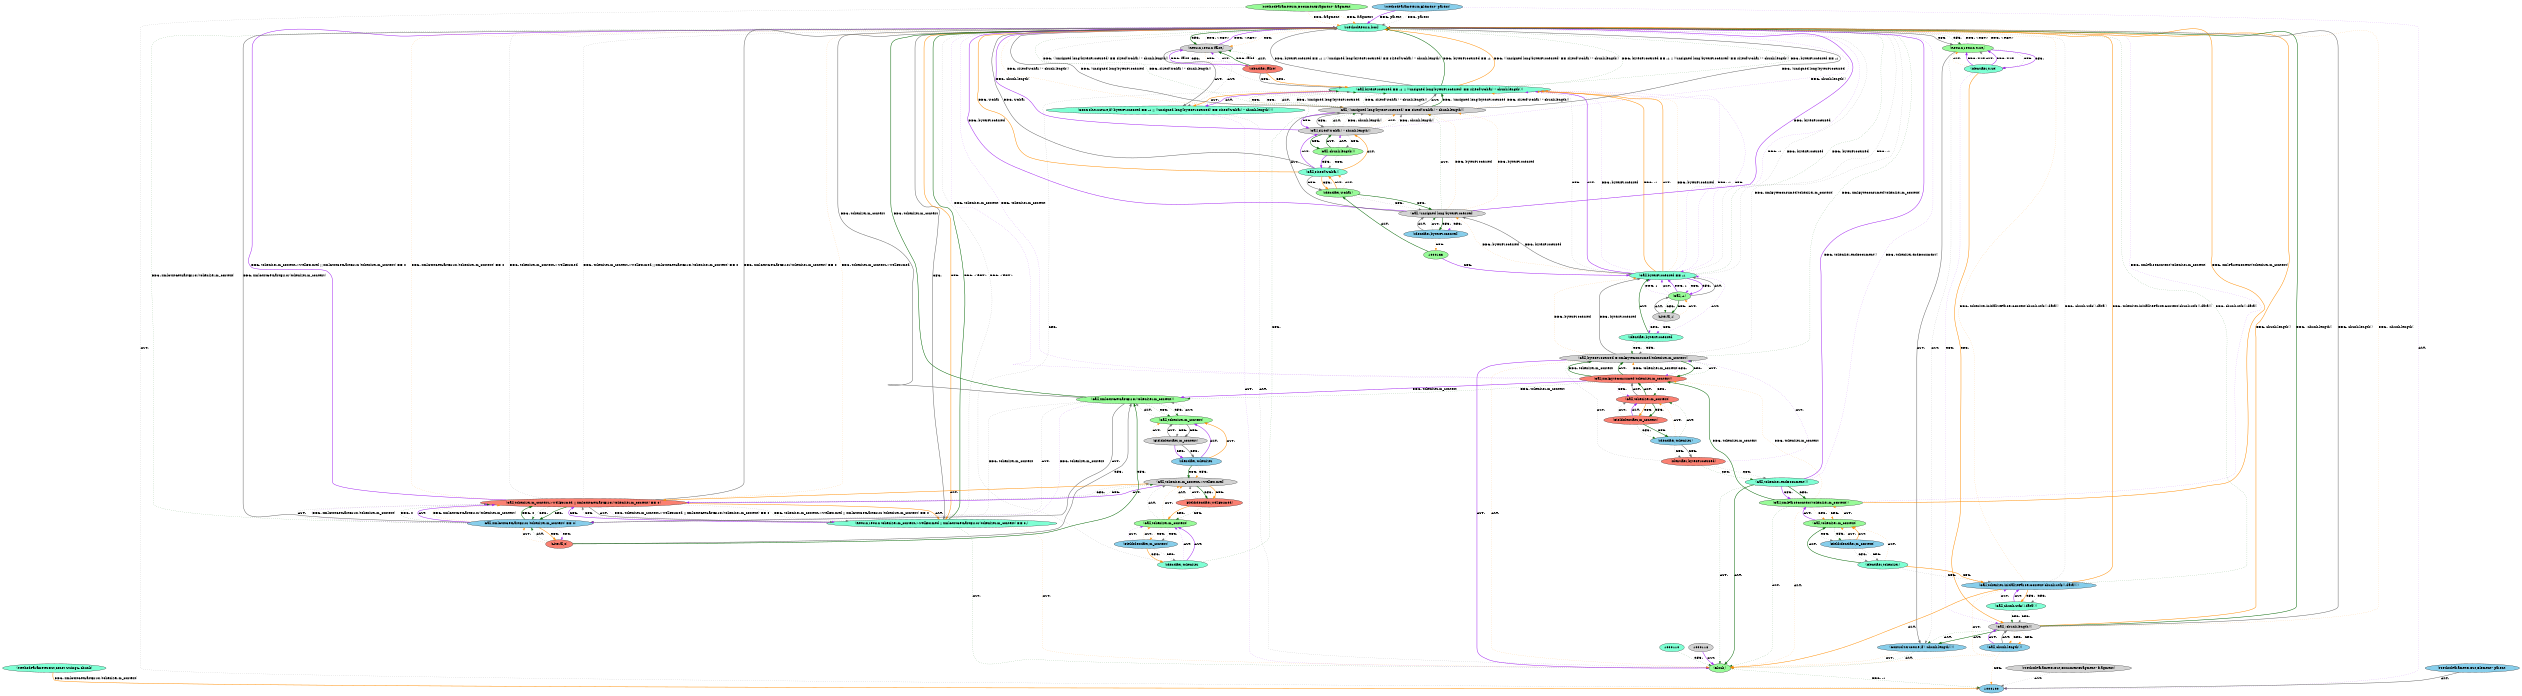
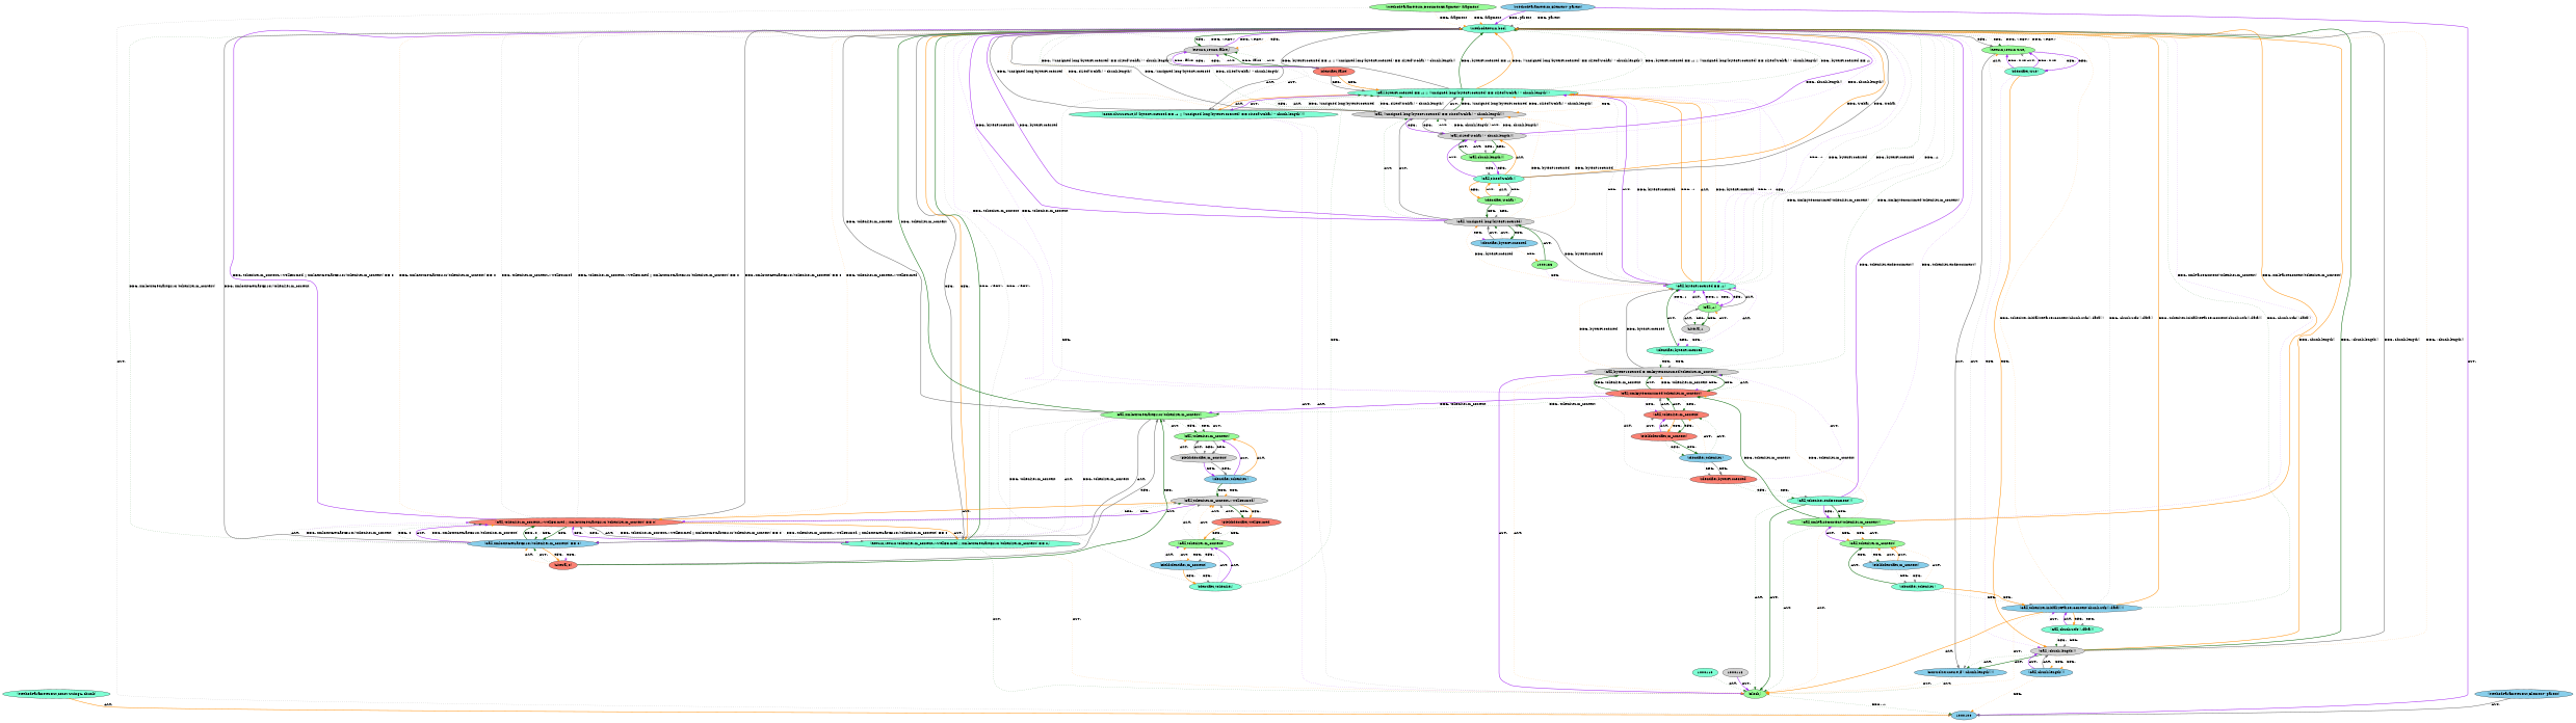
  digraph {
    node [fillcolor=aquamarine style=filled]
    edge [color=gray40 style=dotted]
    n1 [label="(MethodReturn,bool)"]
    n2 [fillcolor=lightgrey label="(Return,return false;)"]
    n3 [label="(Return,return tokenizer.m_context->wellFormed || xmlCtxtGetLastError(tokenizer.m_context) == 0;)"]
    n4 [fillcolor=palegreen label="(Return,return true;)"]
    n5 [label="(ControlStructure,if (bytesProcessed == -1 || ((unsigned long)bytesProcessed) == sizeof(UChar) * chunk.length()))"]
    n6 [fillcolor=salmon label="(Identifier,false)"]
    n7 [fillcolor=palegreen label="(Block,)"]
    n8 [fillcolor=salmon label="(Call,tokenizer.m_context->wellFormed || xmlCtxtGetLastError(tokenizer.m_context) == 0)"]
    n9 [fillcolor=skyblue label="(ControlStructure,if (!chunk.length()))"]
    n10 [label="(Identifier,true)"]
    1000100 [fillcolor=skyblue]
    n12 [label="(MethodParameterOut,const String& chunk)"]
    n13 [fillcolor=palegreen label="(MethodParameterIn,DocumentFragment* fragment)"]
-   n14 [fillcolor=lightgrey label="(MethodParameterOut,DocumentFragment* fragment)"]
    n15 [fillcolor=skyblue label="(MethodParameterIn,Element* parent)"]
    n16 [fillcolor=skyblue label="(MethodParameterOut,Element* parent)"]
    n17 [fillcolor=palegreen label="(Call,tokenizer.m_context)"]
    n18 [fillcolor=skyblue label="(FieldIdentifier,m_context)"]
    n19 [fillcolor=palegreen label="(Call,xmlParseContent(tokenizer.m_context))"]
    n20 [label="(Identifier,tokenizer)"]
    n21 [fillcolor=salmon label="(Call,xmlByteConsumed(tokenizer.m_context))"]
    n22 [fillcolor=skyblue label="(Call,tokenizer.initializeParserContext(chunk.utf8().data()))"]
    n23 [label="(Call,chunk.utf8().data())"]
    n24 [fillcolor=lightgrey label="(Call,bytesProcessed = xmlByteConsumed(tokenizer.m_context))"]
    n25 [fillcolor=salmon label="(Call,tokenizer.m_context)"]
    n26 [fillcolor=palegreen label="(Call,xmlCtxtGetLastError(tokenizer.m_context))"]
    n27 [label="(Call,tokenizer.endDocument())"]
    n28 [label="(Call,bytesProcessed == -1)"]
    n29 [fillcolor=palegreen label="(Call,-1)"]
    n30 [label="(Call,bytesProcessed == -1 || ((unsigned long)bytesProcessed) == sizeof(UChar) * chunk.length())"]
    n31 [fillcolor=lightgrey label="(Call,(unsigned long)bytesProcessed)"]
    n32 [fillcolor=salmon label="(Identifier,bytesProcessed)"]
    n33 [fillcolor=salmon label="(FieldIdentifier,m_context)"]
    n34 [fillcolor=skyblue label="(Call,xmlCtxtGetLastError(tokenizer.m_context) == 0)"]
    n35 [fillcolor=palegreen label="(Call,tokenizer.m_context)"]
    n36 [fillcolor=skyblue label="(Identifier,tokenizer)"]
    n37 [fillcolor=lightgrey label="(Literal,1)"]
    n38 [label="(Identifier,bytesProcessed)"]
    n39 [fillcolor=lightgrey label="(Call,((unsigned long)bytesProcessed) == sizeof(UChar) * chunk.length())"]
    n40 [fillcolor=lightgrey label="(Call,sizeof(UChar) * chunk.length())"]
    n41 [fillcolor=palegreen label="(Call,chunk.length())"]
    n42 [fillcolor=skyblue label="(Identifier,bytesProcessed)"]
    1000133 [fillcolor=palegreen]
    n44 [label="(Call,sizeof(UChar))"]
    n45 [fillcolor=palegreen label="(Identifier,UChar)"]
    n46 [fillcolor=lightgrey label="(Call,tokenizer.m_context->wellFormed)"]
    n47 [fillcolor=salmon label="(FieldIdentifier,wellFormed)"]
    n48 [fillcolor=salmon label="(Literal,0)"]
    n49 [fillcolor=palegreen label="(Call,tokenizer.m_context)"]
    n50 [fillcolor=skyblue label="(FieldIdentifier,m_context)"]
    n51 [label="(Identifier,tokenizer)"]
    n52 [fillcolor=lightgrey label="(FieldIdentifier,m_context)"]
    n53 [fillcolor=skyblue label="(Identifier,tokenizer)"]
    n54 [fillcolor=lightgrey label="(Call,!chunk.length())"]
    n55 [fillcolor=skyblue label="(Call,chunk.length())"]
    1000110
    1000118 [fillcolor=lightgrey]
    n1 -> n2 [color=darkorange label="CFG: "]
    n1 -> n2 [color=darkgreen label="CFG: " style=bold]
    n1 -> n3 [label="CFG: " style=bold]
    n1 -> n3 [color=darkorange label="CFG: " style=bold]
    n1 -> n4 [label="CFG: " style=bold]
    n1 -> n4 [color=darkgreen label="CFG: "]
    n2 -> n1 [color=purple label="DDG: <RET>"]
    n2 -> n1 [color=purple label="DDG: <RET>" style=bold]
    n2 -> n5 [label="AST: "]
    n2 -> n5 [label="AST: " style=bold]
    n2 -> n6 [color=purple label="CFG: "]
    n2 -> n6 [color=darkorange label="CFG: "]
    n3 -> n1 [color=darkgreen label="DDG: <RET>" style=bold]
    n3 -> n1 [label="DDG: <RET>"]
    n3 -> n7 [color=darkgreen label="AST: "]
    n3 -> n7 [color=darkorange label="AST: "]
    n3 -> n8 [color=purple label="CFG: " style=bold]
    n3 -> n8 [label="CFG: "]
    n4 -> n1 [color=purple label="DDG: <RET>"]
    n4 -> n1 [color=darkorange label="DDG: <RET>"]
    n4 -> n9 [label="AST: "]
    n4 -> n9 [label="AST: " style=bold]
    n4 -> n10 [label="CFG: "]
    n4 -> n10 [color=purple label="CFG: " style=bold]
    n5 -> n7 [color=purple label="AST: "]
    n5 -> n7 [label="AST: "]
    n6 -> n2 [color=purple label="AST: "]
    n6 -> n2 [color=darkgreen label="DDG: false" style=bold]
    n6 -> n2 [color=darkgreen label="AST: "]
    n6 -> n2 [color=purple label="DDG: false" style=bold]
    n6 -> n30 [label="CFG: " style=bold]
    n6 -> n30 [color=darkorange label="CFG: " style=bold]
    n7 -> 1000100 [color=darkgreen label="DDG: -1"]
    n8 -> n1 [color=purple label="DDG: tokenizer.m_context->wellFormed || xmlCtxtGetLastError(tokenizer.m_context) == 0" style=bold]
    n8 -> n1 [color=darkorange label="DDG: xmlCtxtGetLastError(tokenizer.m_context) == 0"]
    n8 -> n1 [label="DDG: tokenizer.m_context->wellFormed"]
    n8 -> n1 [label="DDG: tokenizer.m_context->wellFormed || xmlCtxtGetLastError(tokenizer.m_context) == 0"]
    n8 -> n1 [label="DDG: xmlCtxtGetLastError(tokenizer.m_context) == 0" style=bold]
    n8 -> n1 [color=darkorange label="DDG: tokenizer.m_context->wellFormed"]
    n8 -> n3 [label="AST: " style=bold]
    n8 -> n3 [color=purple label="DDG: tokenizer.m_context->wellFormed || xmlCtxtGetLastError(tokenizer.m_context) == 0"]
    n8 -> n3 [color=darkorange label="AST: " style=bold]
    n8 -> n3 [label="DDG: tokenizer.m_context->wellFormed || xmlCtxtGetLastError(tokenizer.m_context) == 0"]
    n8 -> n34 [color=darkgreen label="CFG: "]
    n8 -> n34 [color=darkgreen label="CFG: " style=bold]
    n8 -> n46 [label="CFG: "]
    n8 -> n46 [color=darkgreen label="CFG: "]
    n9 -> n7 [color=darkgreen label="AST: "]
    n9 -> n7 [color=darkorange label="AST: "]
    n10 -> n4 [color=darkorange label="AST: "]
    n10 -> n4 [color=purple label="DDG: true" style=bold]
    n10 -> n4 [label="AST: "]
    n10 -> n4 [color=purple label="DDG: true" style=bold]
    n10 -> n54 [color=darkorange label="CFG: " style=bold]
    n10 -> n54 [color=purple label="CFG: "]
-   n12 -> 1000100 [color=darkorange label="DDG: xmlCtxtGetLastError(tokenizer.m_context)" style=bold]
+   n12 -> 1000100 [color=darkorange label="AST: " style=bold]
    n13 -> n1 [color=darkorange label="DDG: fragment"]
    n13 -> n1 [color=darkorange label="DDG: fragment"]
    n13 -> 1000100 [label="AST: "]
-   n14 -> 1000100 [label="AST: "]
    n15 -> n1 [color=purple label="DDG: parent" style=bold]
    n15 -> n1 [label="DDG: parent"]
-   n15 -> 1000100 [color=purple label="AST: "]
+   n15 -> 1000100 [color=purple label="AST: " style=bold]
    n16 -> 1000100 [label="AST: " style=bold]
    n17 -> n18 [label="CFG: "]
    n17 -> n18 [color=darkgreen label="CFG: "]
    n17 -> n19 [color=darkorange label="AST: "]
    n17 -> n19 [color=purple label="AST: " style=bold]
    n18 -> n17 [color=darkorange label="AST: "]
    n18 -> n17 [color=darkorange label="AST: " style=bold]
    n18 -> n20 [label="CFG: "]
    n18 -> n20 [label="CFG: "]
    n19 -> n1 [color=purple label="DDG: xmlParseContent(tokenizer.m_context)"]
    n19 -> n1 [color=darkorange label="DDG: xmlParseContent(tokenizer.m_context)" style=bold]
    n19 -> n7 [color=darkorange label="AST: "]
    n19 -> n7 [color=darkgreen label="AST: "]
    n19 -> n17 [color=darkorange label="CFG: "]
    n19 -> n17 [color=darkorange label="CFG: "]
    n19 -> n21 [color=darkgreen label="DDG: tokenizer.m_context" style=bold]
    n19 -> n21 [color=darkorange label="DDG: tokenizer.m_context"]
    n20 -> n17 [color=darkorange label="AST: "]
    n20 -> n17 [color=darkgreen label="AST: " style=bold]
    n20 -> n22 [label="CFG: "]
    n20 -> n22 [color=darkorange label="CFG: " style=bold]
    n21 -> n1 [color=purple label="DDG: tokenizer.m_context"]
    n21 -> n1 [color=purple label="DDG: tokenizer.m_context"]
    n21 -> n24 [color=darkgreen label="AST: "]
    n21 -> n24 [color=darkgreen label="DDG: tokenizer.m_context" style=bold]
    n21 -> n24 [color=darkgreen label="AST: " style=bold]
    n21 -> n24 [color=darkorange label="DDG: tokenizer.m_context"]
    n21 -> n25 [color=darkgreen label="CFG: "]
    n21 -> n25 [color=purple label="CFG: "]
    n21 -> n26 [color=purple label="DDG: tokenizer.m_context" style=bold]
    n21 -> n26 [color=darkgreen label="DDG: tokenizer.m_context"]
    n22 -> n1 [color=darkorange label="DDG: tokenizer.initializeParserContext(chunk.utf8().data())" style=bold]
    n22 -> n1 [color=darkgreen label="DDG: chunk.utf8().data()"]
    n22 -> n1 [color=darkorange label="DDG: tokenizer.initializeParserContext(chunk.utf8().data())"]
    n22 -> n1 [label="DDG: chunk.utf8().data()"]
    n22 -> n7 [color=darkorange label="AST: "]
    n22 -> n7 [color=darkorange label="AST: " style=bold]
    n22 -> n23 [color=darkorange label="CFG: " style=bold]
    n22 -> n23 [label="CFG: "]
    n23 -> n22 [color=purple label="AST: "]
    n23 -> n22 [color=purple label="AST: " style=bold]
    n23 -> n54 [color=darkgreen label="CFG: "]
    n23 -> n54 [label="CFG: "]
    n24 -> n1 [label="DDG: xmlByteConsumed(tokenizer.m_context)"]
    n24 -> n1 [color=darkgreen label="DDG: xmlByteConsumed(tokenizer.m_context)"]
    n24 -> n7 [color=purple label="AST: " style=bold]
    n24 -> n7 [color=darkorange label="AST: "]
    n24 -> n21 [color=darkgreen label="CFG: " style=bold]
    n24 -> n21 [color=purple label="CFG: "]
    n24 -> n28 [color=darkorange label="DDG: bytesProcessed"]
    n24 -> n28 [label="DDG: bytesProcessed" style=bold]
    n25 -> n21 [label="AST: " style=bold]
    n25 -> n21 [color=darkgreen label="AST: " style=bold]
    n25 -> n33 [color=darkorange label="CFG: " style=bold]
    n25 -> n33 [color=darkgreen label="CFG: " style=bold]
    n26 -> n1 [label="DDG: tokenizer.m_context" style=bold]
    n26 -> n1 [color=darkgreen label="DDG: tokenizer.m_context" style=bold]
    n26 -> n34 [label="AST: " style=bold]
    n26 -> n34 [label="DDG: tokenizer.m_context"]
    n26 -> n34 [label="AST: "]
    n26 -> n34 [color=purple label="DDG: tokenizer.m_context"]
    n26 -> n35 [color=darkgreen label="CFG: "]
    n26 -> n35 [color=darkgreen label="CFG: "]
    n27 -> n1 [color=purple label="DDG: tokenizer.endDocument()" style=bold]
    n27 -> n1 [color=purple label="DDG: tokenizer.endDocument()"]
    n27 -> n7 [color=darkgreen label="AST: "]
    n27 -> n7 [color=darkgreen label="AST: " style=bold]
    n27 -> n19 [color=darkgreen label="CFG: " style=bold]
    n27 -> n19 [color=purple label="CFG: " style=bold]
    n28 -> n1 [label="DDG: -1"]
    n28 -> n1 [color=darkgreen label="DDG: bytesProcessed"]
    n28 -> n1 [color=purple label="DDG: -1"]
    n28 -> n1 [label="DDG: bytesProcessed"]
    n28 -> n29 [color=purple label="CFG: "]
    n28 -> n29 [color=purple label="CFG: " style=bold]
    n28 -> n30 [color=purple label="AST: " style=bold]
    n28 -> n30 [color=purple label="DDG: bytesProcessed"]
    n28 -> n30 [color=darkorange label="DDG: -1" style=bold]
    n28 -> n30 [color=darkorange label="AST: " style=bold]
    n28 -> n30 [color=darkorange label="DDG: bytesProcessed"]
    n28 -> n30 [color=purple label="DDG: -1"]
    n28 -> n31 [label="DDG: bytesProcessed" style=bold]
    n28 -> n31 [color=darkorange label="DDG: bytesProcessed"]
    n29 -> n28 [label="AST: " style=bold]
    n29 -> n28 [color=purple label="DDG: 1"]
    n29 -> n28 [color=purple label="AST: "]
    n29 -> n28 [color=purple label="DDG: 1" style=bold]
    n29 -> n37 [color=darkgreen label="CFG: "]
    n29 -> n37 [color=darkgreen label="CFG: " style=bold]
    n30 -> n1 [label="DDG: bytesProcessed == -1 || ((unsigned long)bytesProcessed) == sizeof(UChar) * chunk.length()" style=bold]
    n30 -> n1 [color=darkgreen label="DDG: bytesProcessed == -1" style=bold]
    n30 -> n1 [color=darkorange label="DDG: ((unsigned long)bytesProcessed) == sizeof(UChar) * chunk.length()" style=bold]
    n30 -> n1 [color=darkgreen label="DDG: bytesProcessed == -1 || ((unsigned long)bytesProcessed) == sizeof(UChar) * chunk.length()"]
    n30 -> n1 [color=darkgreen label="DDG: bytesProcessed == -1"]
    n30 -> n1 [label="DDG: ((unsigned long)bytesProcessed) == sizeof(UChar) * chunk.length()"]
    n30 -> n5 [color=darkorange label="AST: " style=bold]
    n30 -> n5 [color=purple label="AST: " style=bold]
    n30 -> n28 [color=purple label="CFG: "]
    n30 -> n28 [label="CFG: "]
    n30 -> n39 [color=darkorange label="CFG: "]
    n30 -> n39 [label="CFG: "]
    n31 -> n1 [color=purple label="DDG: bytesProcessed" style=bold]
    n31 -> n1 [color=purple label="DDG: bytesProcessed" style=bold]
    n31 -> n39 [color=darkgreen label="AST: "]
    n31 -> n39 [color=darkorange label="DDG: bytesProcessed"]
    n31 -> n39 [label="AST: " style=bold]
    n31 -> n39 [color=darkorange label="DDG: bytesProcessed"]
    n31 -> n42 [color=darkgreen label="CFG: " style=bold]
    n31 -> n42 [color=purple label="CFG: "]
    n32 -> n24 [color=purple label="AST: "]
    n32 -> n24 [label="AST: "]
    n32 -> n27 [label="CFG: "]
    n32 -> n27 [color=darkgreen label="CFG: "]
    n33 -> n25 [label="AST: "]
    n33 -> n25 [color=purple label="AST: " style=bold]
    n33 -> n36 [color=darkgreen label="CFG: " style=bold]
    n33 -> n36 [color=darkgreen label="CFG: "]
    n34 -> n1 [color=darkgreen label="DDG: xmlCtxtGetLastError(tokenizer.m_context)"]
    n34 -> n1 [label="DDG: xmlCtxtGetLastError(tokenizer.m_context)" style=bold]
    n34 -> n8 [label="AST: "]
    n34 -> n8 [color=purple label="DDG: xmlCtxtGetLastError(tokenizer.m_context)"]
    n34 -> n8 [color=darkgreen label="DDG: 0"]
    n34 -> n8 [color=purple label="AST: " style=bold]
    n34 -> n8 [color=darkorange label="DDG: xmlCtxtGetLastError(tokenizer.m_context)"]
    n34 -> n8 [color=darkgreen label="DDG: 0" style=bold]
    n34 -> n48 [color=darkorange label="CFG: " style=bold]
    n34 -> n48 [color=purple label="CFG: "]
    n35 -> n26 [label="AST: "]
    n35 -> n26 [label="AST: "]
    n35 -> n52 [label="CFG: "]
    n35 -> n52 [label="CFG: " style=bold]
    n36 -> n25 [color=darkgreen label="AST: "]
    n36 -> n25 [color=darkorange label="AST: "]
    n36 -> n32 [label="CFG: " style=bold]
    n36 -> n32 [label="CFG: "]
    n37 -> n29 [color=darkorange label="AST: "]
    n37 -> n29 [label="AST: " style=bold]
    n37 -> n38 [color=purple label="CFG: "]
    n37 -> n38 [color=purple label="CFG: "]
    n38 -> n24 [label="CFG: "]
    n38 -> n24 [color=darkgreen label="CFG: "]
    n38 -> n28 [color=purple label="AST: "]
    n38 -> n28 [color=darkgreen label="AST: " style=bold]
    n39 -> n1 [label="DDG: (unsigned long)bytesProcessed" style=bold]
    n39 -> n1 [color=darkgreen label="DDG: sizeof(UChar) * chunk.length()"]
    n39 -> n1 [label="DDG: (unsigned long)bytesProcessed" style=bold]
    n39 -> n1 [color=darkorange label="DDG: sizeof(UChar) * chunk.length()"]
    n39 -> n30 [label="AST: "]
    n39 -> n30 [color=darkgreen label="DDG: (unsigned long)bytesProcessed"]
    n39 -> n30 [color=darkgreen label="DDG: sizeof(UChar) * chunk.length()"]
    n39 -> n30 [label="AST: " style=bold]
    n39 -> n30 [color=darkgreen label="DDG: (unsigned long)bytesProcessed" style=bold]
    n39 -> n30 [color=darkorange label="DDG: sizeof(UChar) * chunk.length()"]
    n39 -> n40 [color=purple label="CFG: " style=bold]
    n39 -> n40 [label="CFG: " style=bold]
    n40 -> n1 [color=purple label="DDG: chunk.length()" style=bold]
    n40 -> n1 [color=purple label="DDG: chunk.length()"]
    n40 -> n39 [color=darkgreen label="AST: "]
    n40 -> n39 [label="DDG: chunk.length()"]
    n40 -> n39 [color=darkorange label="AST: "]
    n40 -> n39 [label="DDG: chunk.length()"]
    n40 -> n41 [label="CFG: "]
    n40 -> n41 [color=darkgreen label="CFG: " style=bold]
    n41 -> n40 [color=darkgreen label="AST: " style=bold]
    n41 -> n40 [color=purple label="AST: "]
    n41 -> n44 [label="CFG: "]
    n41 -> n44 [color=purple label="CFG: " style=bold]
    n42 -> n31 [label="AST: " style=bold]
    n42 -> n31 [color=darkgreen label="AST: "]
    n42 -> 1000133 [color=darkorange label="CFG: "]
-   1000133 -> n28 [color=purple label="CFG: " style=bold]
-   1000133 -> n45 [color=darkgreen label="AST: " style=bold]
+   1000133 -> n28 [color=purple label="CFG: "]
+   1000133 -> n31 [color=darkgreen label="AST: " style=bold]
    n44 -> n1 [color=darkorange label="DDG: UChar" style=bold]
    n44 -> n1 [label="DDG: UChar" style=bold]
    n44 -> n40 [color=darkorange label="AST: " style=bold]
    n44 -> n40 [color=purple label="AST: " style=bold]
    n44 -> n45 [label="CFG: " style=bold]
    n44 -> n45 [color=darkorange label="CFG: " style=bold]
    n45 -> n31 [label="CFG: "]
    n45 -> n31 [color=darkgreen label="CFG: " style=bold]
    n45 -> n44 [color=darkorange label="AST: " style=bold]
    n45 -> n44 [color=darkorange label="AST: "]
    n46 -> n8 [color=darkorange label="AST: " style=bold]
    n46 -> n8 [color=purple label="AST: " style=bold]
    n46 -> n47 [color=darkgreen label="CFG: " style=bold]
    n46 -> n47 [color=darkorange label="CFG: " style=bold]
    n47 -> n46 [color=darkorange label="AST: "]
    n47 -> n46 [label="AST: "]
    n47 -> n49 [color=darkgreen label="CFG: "]
    n47 -> n49 [color=darkorange label="CFG: " style=bold]
    n48 -> n26 [label="CFG: " style=bold]
    n48 -> n26 [color=darkgreen label="CFG: " style=bold]
    n48 -> n34 [color=darkorange label="AST: "]
    n48 -> n34 [color=darkgreen label="AST: "]
    n49 -> n46 [label="AST: "]
    n49 -> n46 [color=darkorange label="AST: "]
    n49 -> n50 [color=darkorange label="CFG: "]
    n49 -> n50 [label="CFG: "]
    n50 -> n49 [color=purple label="AST: "]
    n50 -> n49 [color=darkorange label="AST: "]
    n50 -> n51 [label="CFG: "]
    n50 -> n51 [color=darkorange label="CFG: " style=bold]
    n51 -> n30 [color=darkgreen label="CFG: "]
    n51 -> n30 [label="CFG: "]
    n51 -> n49 [color=purple label="AST: "]
    n51 -> n49 [color=purple label="AST: " style=bold]
    n52 -> n35 [color=darkorange label="AST: "]
    n52 -> n35 [label="AST: " style=bold]
    n52 -> n53 [label="CFG: " style=bold]
    n52 -> n53 [color=purple label="CFG: " style=bold]
    n53 -> n35 [color=darkorange label="AST: " style=bold]
    n53 -> n35 [color=purple label="AST: " style=bold]
    n53 -> n46 [color=darkgreen label="CFG: " style=bold]
    n53 -> n46 [color=darkorange label="CFG: "]
    n54 -> n1 [color=darkorange label="DDG: chunk.length()" style=bold]
    n54 -> n1 [color=darkgreen label="DDG: !chunk.length()" style=bold]
    n54 -> n1 [label="DDG: chunk.length()" style=bold]
    n54 -> n1 [color=darkorange label="DDG: !chunk.length()"]
    n54 -> n9 [color=darkgreen label="AST: "]
    n54 -> n9 [color=darkgreen label="AST: " style=bold]
    n54 -> n55 [color=darkorange label="CFG: "]
    n54 -> n55 [color=darkorange label="CFG: "]
    n55 -> 1000100 [color=darkorange label="CFG: "]
    n55 -> n54 [color=purple label="AST: " style=bold]
    n55 -> n54 [label="AST: " style=bold]
-   1000110 -> n7 [color=darkgreen label="CFG: "]
+   1000110 -> n7 [color=darkgreen label="AST: "]
    1000118 -> n7 [color=purple label="AST: " style=bold]
  }
